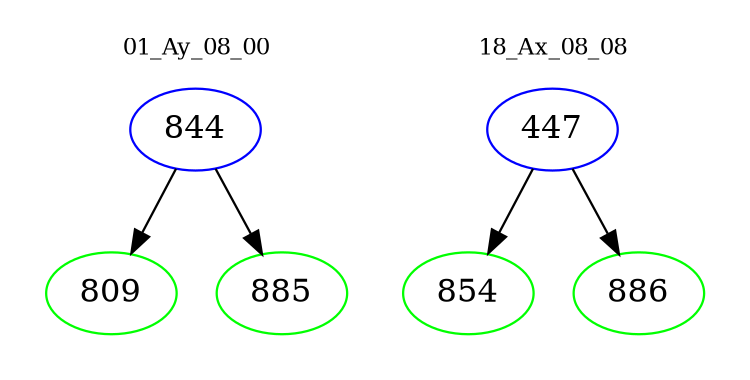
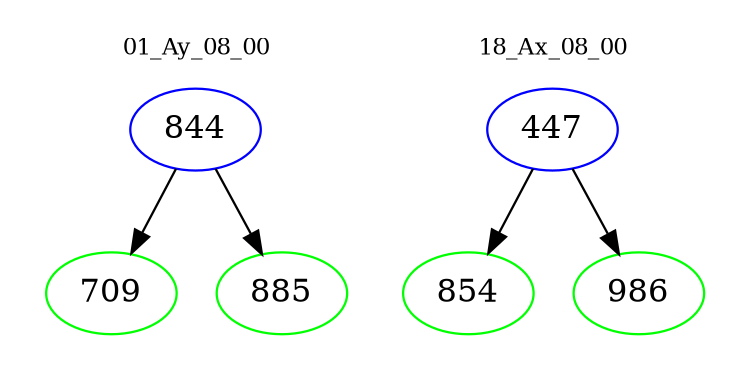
  digraph {
    node [color=green]
    edge [color=black]
    n1 [color=blue label=844]
-   n2 [label=809]
+   n2 [label=709]
    n3 [label=885]
    n4 [color=blue label=447]
    n5 [label=854]
-   n6 [label=886]
+   n6 [label=986]
    subgraph cluster_1 {
      color=white
      fontsize=10
      label="01_Ay_08_00"
      n1
      n2
      n3
    }
    subgraph cluster_2 {
      color=white
      fontsize=10
-     label="18_Ax_08_08"
+     label="18_Ax_08_00"
      n4
      n5
      n6
    }
    n1 -> n2
    n1 -> n3
    n4 -> n5
    n4 -> n6
  }
